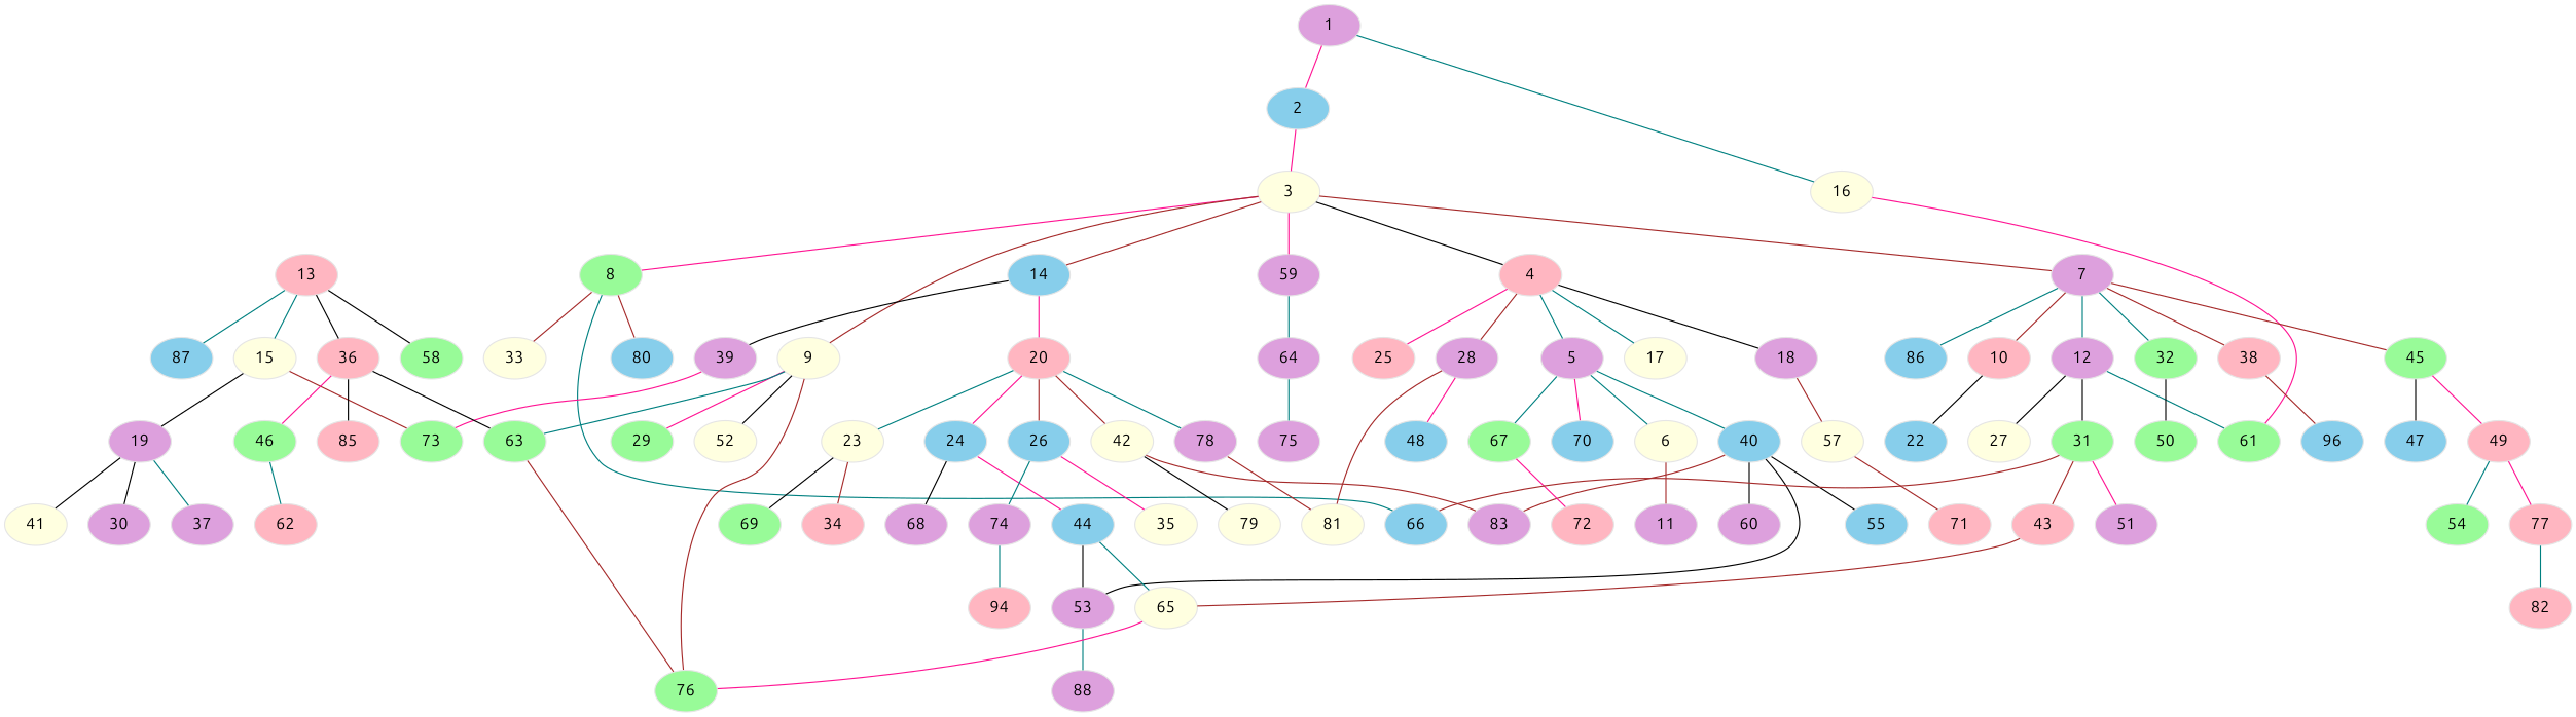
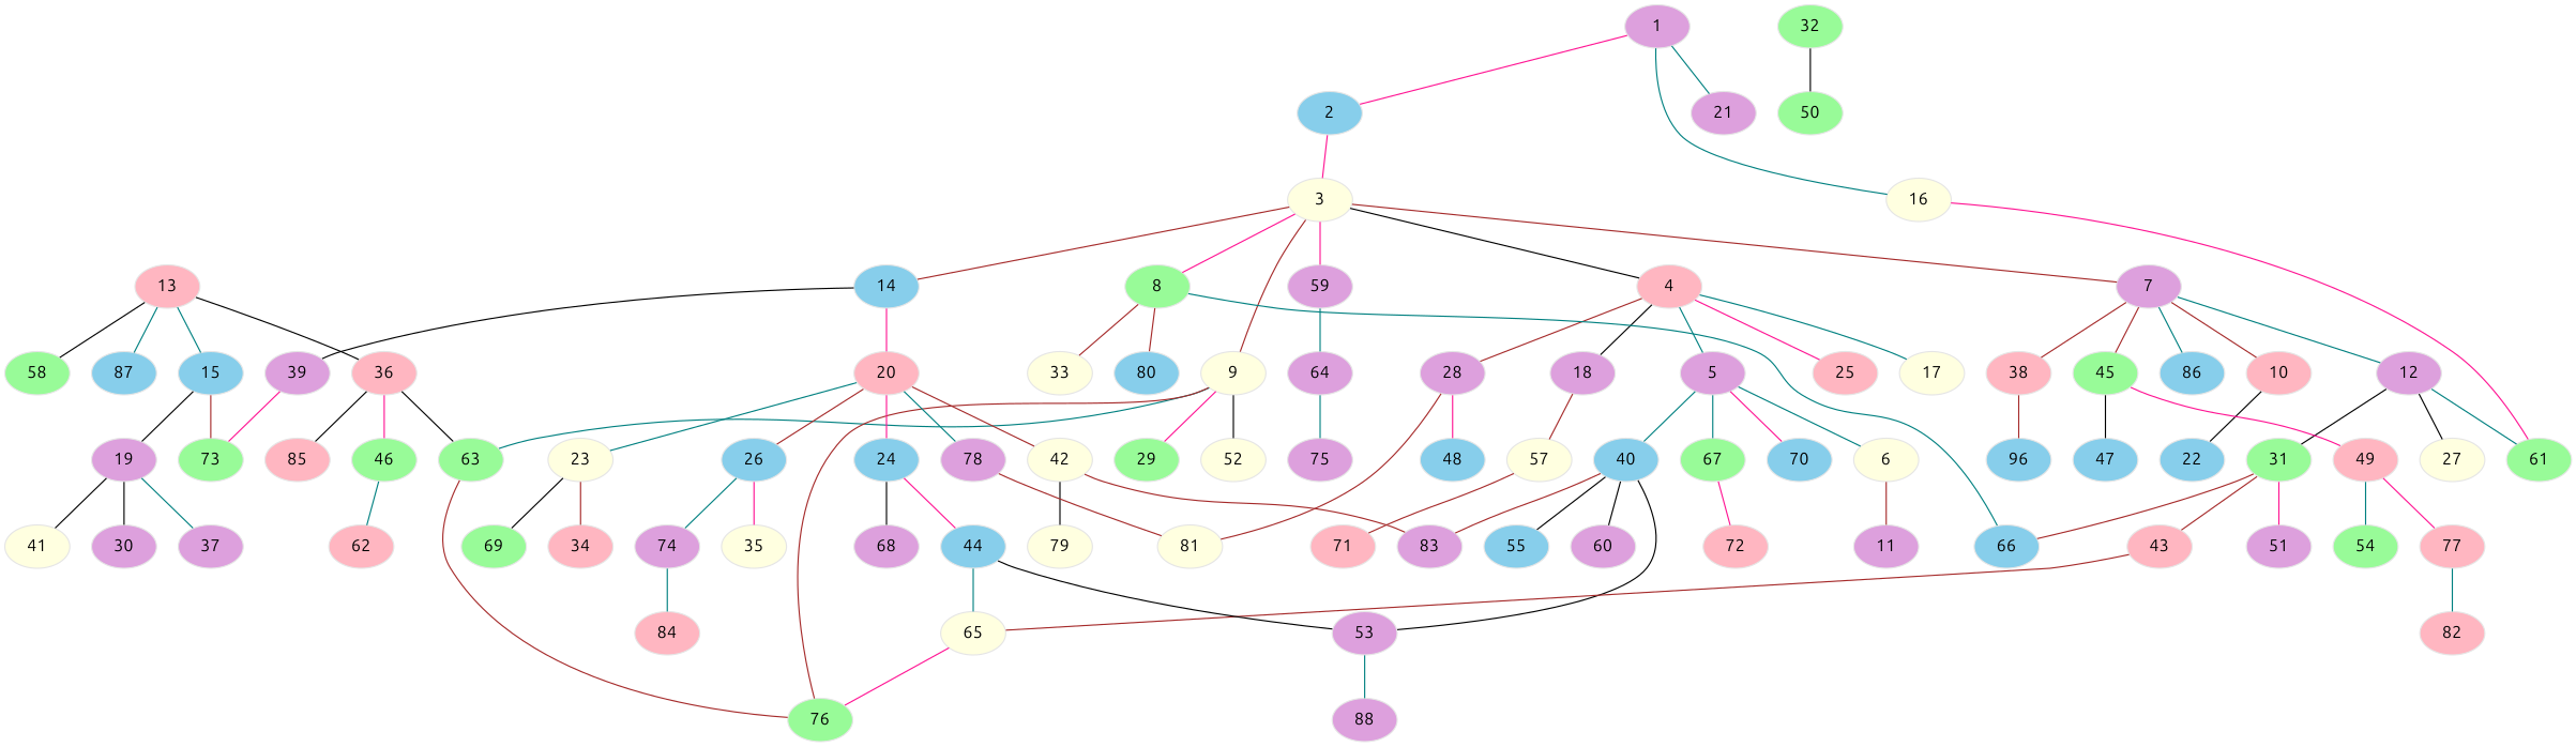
  graph {
    fontname=Ubuntu
    node [color=gray90 fillcolor=plum fontname=Ubuntu style=filled]
    edge [color=teal fontname=Ubuntu]
    2 [fillcolor=skyblue]
    1
    16 [fillcolor=lightyellow]
+   21
    3 [fillcolor=lightyellow]
    61 [fillcolor=palegreen]
    4 [fillcolor=lightpink]
    7
    8 [fillcolor=palegreen]
    9 [fillcolor=lightyellow]
    14 [fillcolor=skyblue]
    59
    5
    17 [fillcolor=lightyellow]
    18
    25 [fillcolor=lightpink]
    28
    10 [fillcolor=lightpink]
    12
    32 [fillcolor=palegreen]
    38 [fillcolor=lightpink]
    45 [fillcolor=palegreen]
    86 [fillcolor=skyblue]
    33 [fillcolor=lightyellow]
    66 [fillcolor=skyblue]
    80 [fillcolor=skyblue]
    29 [fillcolor=palegreen]
    52 [fillcolor=lightyellow]
    63 [fillcolor=palegreen]
    76 [fillcolor=palegreen]
    20 [fillcolor=lightpink]
    39
    64
    6 [fillcolor=lightyellow]
    40 [fillcolor=skyblue]
    67 [fillcolor=palegreen]
    70 [fillcolor=skyblue]
    57 [fillcolor=lightyellow]
    48 [fillcolor=skyblue]
    81 [fillcolor=lightyellow]
    11
    53
    55 [fillcolor=skyblue]
    60
    83
    72 [fillcolor=lightpink]
    22 [fillcolor=skyblue]
    27 [fillcolor=lightyellow]
    31 [fillcolor=palegreen]
    13 [fillcolor=lightpink]
-   15 [fillcolor=lightyellow]
+   15 [fillcolor=skyblue]
    36 [fillcolor=lightpink]
    58 [fillcolor=palegreen]
    87 [fillcolor=skyblue]
    50 [fillcolor=palegreen]
    n56 [fillcolor=skyblue label=96]
    47 [fillcolor=skyblue]
    49 [fillcolor=lightpink]
    43 [fillcolor=lightpink]
    51
    19
    73 [fillcolor=palegreen]
    46 [fillcolor=palegreen]
    85 [fillcolor=lightpink]
    23 [fillcolor=lightyellow]
    24 [fillcolor=skyblue]
    26 [fillcolor=skyblue]
    42 [fillcolor=lightyellow]
    78
    30
    37
    41 [fillcolor=lightyellow]
    71 [fillcolor=lightpink]
    34 [fillcolor=lightpink]
    69 [fillcolor=palegreen]
    44 [fillcolor=skyblue]
    68
    35 [fillcolor=lightyellow]
    74
    79 [fillcolor=lightyellow]
    65 [fillcolor=lightyellow]
-   84 [fillcolor=lightpink label=94]
+   84 [fillcolor=lightpink]
    62 [fillcolor=lightpink]
    88
    54 [fillcolor=palegreen]
    77 [fillcolor=lightpink]
    82 [fillcolor=lightpink]
    75
    2 -- 3 [color=deeppink]
    1 -- 2 [color=deeppink]
    1 -- 16
+   1 -- 21
    16 -- 61 [color=deeppink]
    3 -- 4 [color=black]
    3 -- 7 [color=brown]
    3 -- 8 [color=deeppink]
    3 -- 9 [color=brown]
    3 -- 14 [color=brown]
    3 -- 59 [color=deeppink]
    4 -- 5
    4 -- 17
    4 -- 18 [color=black]
    4 -- 25 [color=deeppink]
    4 -- 28 [color=brown]
    7 -- 10 [color=brown]
    7 -- 12
-   7 -- 32
    7 -- 38 [color=brown]
    7 -- 45 [color=brown]
    7 -- 86
    8 -- 33 [color=brown]
    8 -- 66
    8 -- 80 [color=brown]
    9 -- 29 [color=deeppink]
    9 -- 52 [color=black]
    9 -- 63
    9 -- 76 [color=brown]
    14 -- 20 [color=deeppink]
    14 -- 39 [color=black]
    59 -- 64
    5 -- 6
    5 -- 40
    5 -- 67
    5 -- 70 [color=deeppink]
    18 -- 57 [color=brown]
    28 -- 48 [color=deeppink]
    28 -- 81 [color=brown]
    10 -- 22 [color=black]
    12 -- 61
    12 -- 27 [color=black]
    12 -- 31 [color=black]
    32 -- 50 [color=black]
    38 -- n56 [color=brown]
    45 -- 47 [color=black]
    45 -- 49 [color=deeppink]
    63 -- 76 [color=brown]
    20 -- 23
    20 -- 24 [color=deeppink]
    20 -- 26 [color=brown]
    20 -- 42 [color=brown]
    20 -- 78
    39 -- 73 [color=deeppink]
    64 -- 75
    6 -- 11 [color=brown]
    40 -- 53 [color=black]
    40 -- 55 [color=black]
    40 -- 60 [color=black]
    40 -- 83 [color=brown]
    67 -- 72 [color=deeppink]
    57 -- 71 [color=brown]
    53 -- 88
    31 -- 66 [color=brown]
    31 -- 43 [color=brown]
    31 -- 51 [color=deeppink]
    13 -- 15
    13 -- 36 [color=black]
    13 -- 58 [color=black]
    13 -- 87
    15 -- 19 [color=black]
    15 -- 73 [color=brown]
    36 -- 63 [color=black]
    36 -- 46 [color=deeppink]
    36 -- 85 [color=black]
    49 -- 54
    49 -- 77 [color=deeppink]
    43 -- 65 [color=brown]
    19 -- 30 [color=black]
    19 -- 37
    19 -- 41 [color=black]
    46 -- 62
    23 -- 34 [color=brown]
    23 -- 69 [color=black]
    24 -- 44 [color=deeppink]
    24 -- 68 [color=black]
    26 -- 35 [color=deeppink]
    26 -- 74
    42 -- 83 [color=brown]
    42 -- 79 [color=black]
    78 -- 81 [color=brown]
    44 -- 53 [color=black]
    44 -- 65
    74 -- 84
    65 -- 76 [color=deeppink]
    77 -- 82
  }
